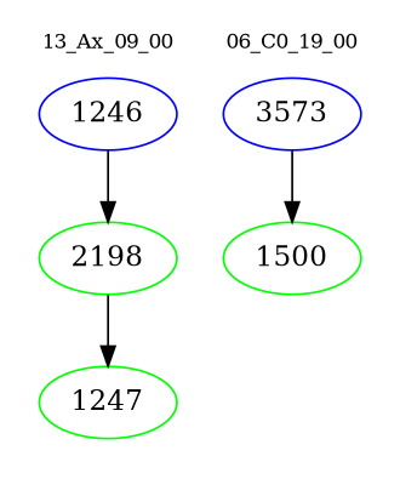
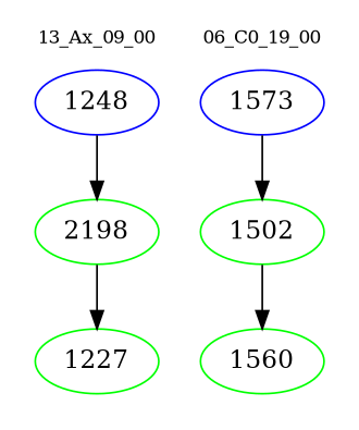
  digraph {
    node [color=green]
    edge [color=black]
-   n1 [color=blue label=1246]
+   n1 [color=blue label=1248]
    n2 [label=2198]
-   n3 [label=1247]
-   n4 [color=blue label=3573]
-   n5 [label=1500]
+   n3 [label=1227]
+   n4 [color=blue label=1573]
+   n5 [label=1502]
+   n6 [label=1560]
    subgraph cluster_1 {
      color=white
      fontsize=10
      label="13_Ax_09_00"
      n1
      n2
      n3
    }
    subgraph cluster_2 {
      color=white
      fontsize=10
      label="06_C0_19_00"
      n4
      n5
+     n6
    }
    n1 -> n2
    n2 -> n3
    n4 -> n5
+   n5 -> n6
  }
